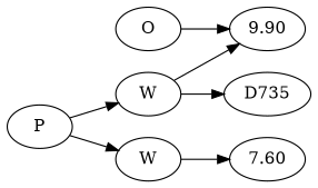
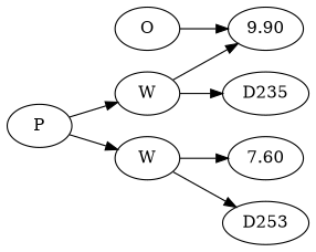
  digraph {
    rankdir=LR
    n1 [label=O]
    n2 [label=9.90]
    n3 [label=P]
    n4 [label=W]
    n5 [label=W]
-   n6 [label=D735]
+   n6 [label=D235]
    n7 [label=7.60]
+   n8 [label=D253]
    n1 -> n2
    n3 -> n4
    n3 -> n5
    n4 -> n2
    n4 -> n6
    n5 -> n7
+   n5 -> n8
  }
